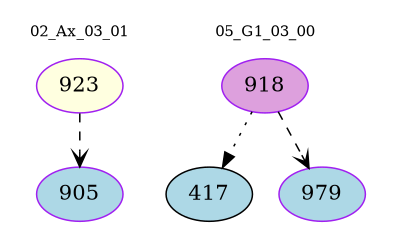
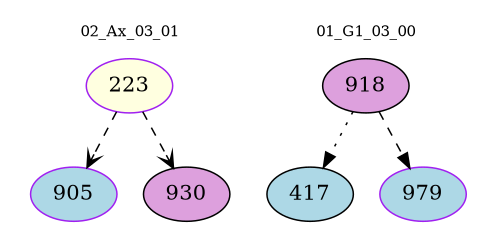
  digraph {
    node [color=purple fillcolor=lightblue style=filled]
    edge [arrowhead=vee color=black style=dashed]
-   n1 [fillcolor=lightyellow label=923]
+   n1 [fillcolor=lightyellow label=223]
    n2 [label=905]
-   n4 [fillcolor=plum label=918]
+   n3 [color=black fillcolor=plum label=930]
+   n4 [color=black fillcolor=plum label=918]
    n5 [color=black label=417]
    n6 [label=979]
    subgraph cluster_1 {
      color=white
      fontsize=10
      label="02_Ax_03_01"
      n1
      n2
+     n3
    }
    subgraph cluster_2 {
      color=white
      fontsize=10
-     label="05_G1_03_00"
+     label="01_G1_03_00"
      n4
      n5
      n6
    }
    n1 -> n2
+   n1 -> n3
    n4 -> n5 [arrowhead=normal style=dotted]
-   n4 -> n6
+   n4 -> n6 [arrowhead=normal]
  }
